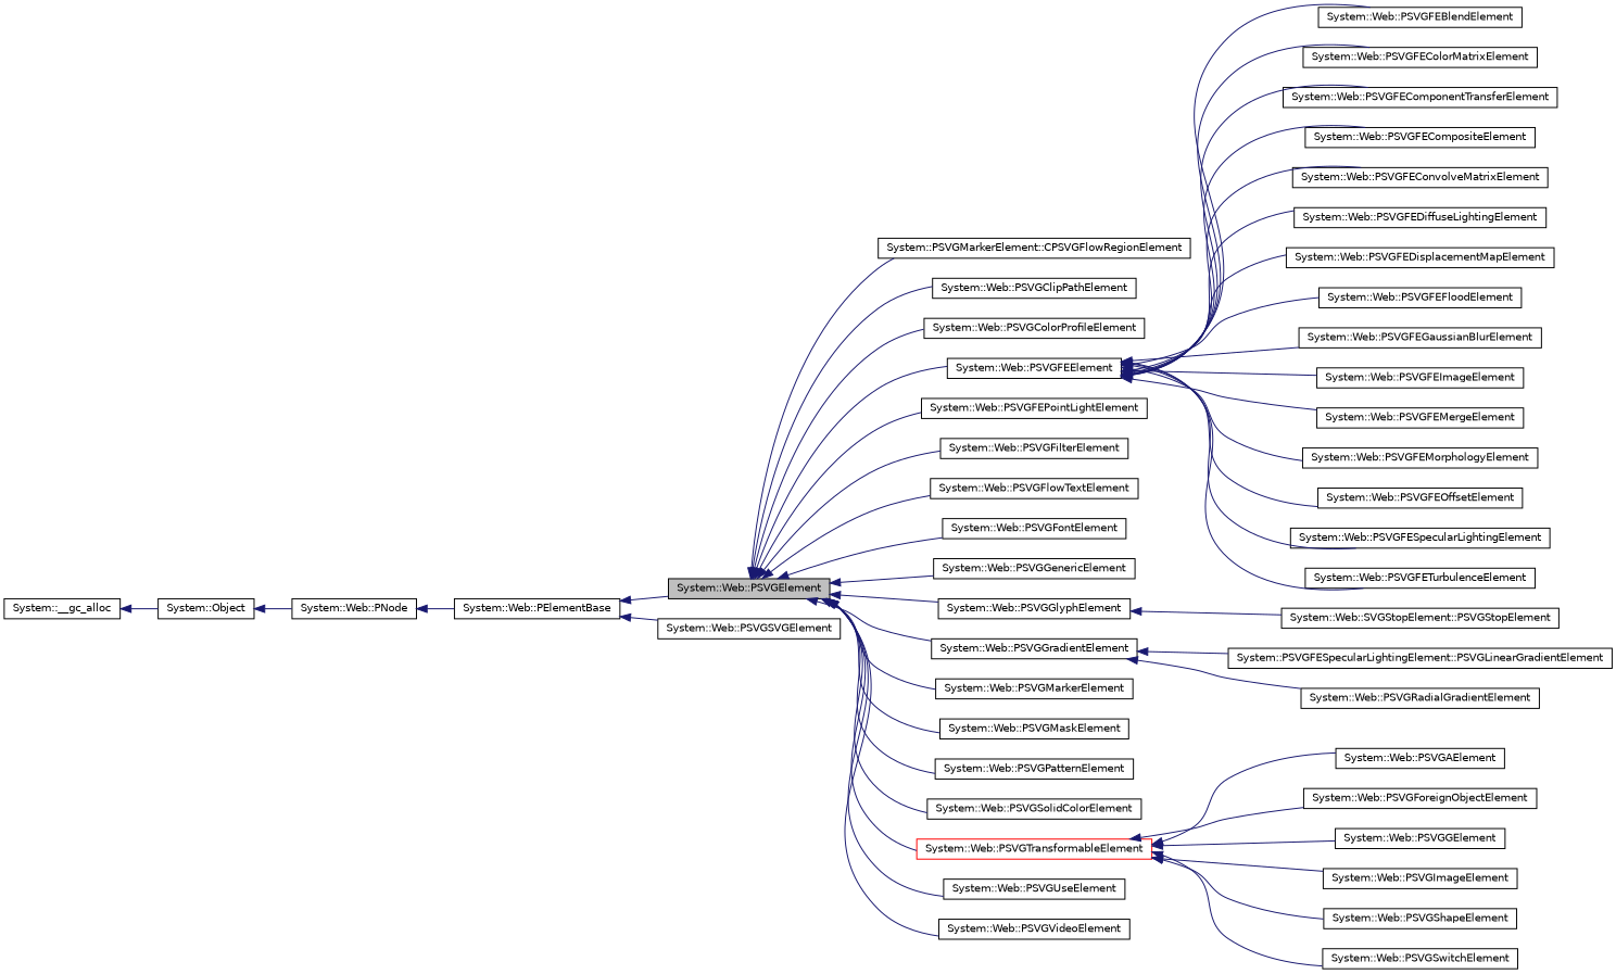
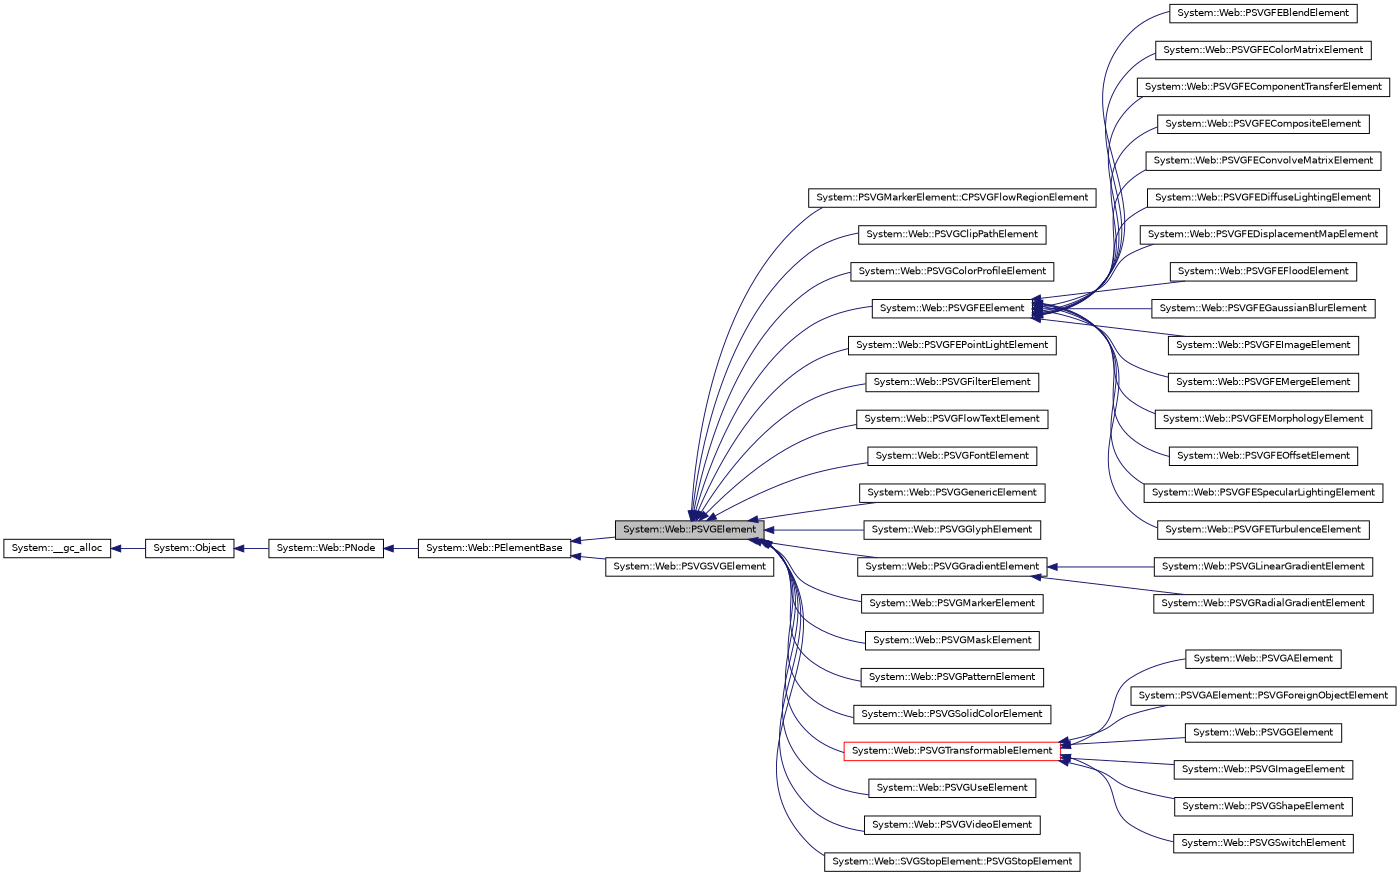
  digraph {
    rankdir=LR
    node [color=black fillcolor=white fontname=Helvetica fontsize=10 shape=record style=filled]
    edge [color=midnightblue dir=back fontname=Helvetica fontsize=10 labelfontname=Helvetica labelfontsize=10 style=solid]
    n1 [fillcolor=grey75 fontcolor=black height=0.2 label="System::Web::PSVGElement" width=0.4]
    n2 [height=0.2 label="System::PSVGMarkerElement::CPSVGFlowRegionElement" width=0.4]
    n3 [height=0.2 label="System::Web::PSVGClipPathElement" width=0.4]
    n4 [height=0.2 label="System::Web::PSVGColorProfileElement" width=0.4]
    n5 [height=0.2 label="System::Web::PSVGFEElement" width=0.4]
    n6 [height=0.2 label="System::Web::PSVGFEPointLightElement" width=0.4]
    n7 [height=0.2 label="System::Web::PSVGFilterElement" width=0.4]
    n8 [height=0.2 label="System::Web::PSVGFlowTextElement" width=0.4]
    n9 [height=0.2 label="System::Web::PSVGFontElement" width=0.4]
    n10 [height=0.2 label="System::Web::PSVGGenericElement" width=0.4]
    n11 [height=0.2 label="System::Web::PSVGGlyphElement" width=0.4]
    n12 [height=0.2 label="System::Web::PSVGGradientElement" width=0.4]
    n13 [height=0.2 label="System::Web::PSVGMarkerElement" width=0.4]
    n14 [height=0.2 label="System::Web::PSVGMaskElement" width=0.4]
    n15 [height=0.2 label="System::Web::PSVGPatternElement" width=0.4]
    n16 [height=0.2 label="System::Web::PSVGSolidColorElement" width=0.4]
    n17 [color=red height=0.2 label="System::Web::PSVGTransformableElement" width=0.4]
    n18 [height=0.2 label="System::Web::PSVGUseElement" width=0.4]
    n19 [height=0.2 label="System::Web::PSVGVideoElement" width=0.4]
    n20 [height=0.2 label="System::Web::SVGStopElement::PSVGStopElement" width=0.4]
    n21 [height=0.2 label="System::Web::PSVGFEBlendElement" width=0.4]
    n22 [height=0.2 label="System::Web::PSVGFEColorMatrixElement" width=0.4]
    n23 [height=0.2 label="System::Web::PSVGFEComponentTransferElement" width=0.4]
    n24 [height=0.2 label="System::Web::PSVGFECompositeElement" width=0.4]
    n25 [height=0.2 label="System::Web::PSVGFEConvolveMatrixElement" width=0.4]
    n26 [height=0.2 label="System::Web::PSVGFEDiffuseLightingElement" width=0.4]
    n27 [height=0.2 label="System::Web::PSVGFEDisplacementMapElement" width=0.4]
    n28 [height=0.2 label="System::Web::PSVGFEFloodElement" width=0.4]
    n29 [height=0.2 label="System::Web::PSVGFEGaussianBlurElement" width=0.4]
    n30 [height=0.2 label="System::Web::PSVGFEImageElement" width=0.4]
    n31 [height=0.2 label="System::Web::PSVGFEMergeElement" width=0.4]
    n32 [height=0.2 label="System::Web::PSVGFEMorphologyElement" width=0.4]
    n33 [height=0.2 label="System::Web::PSVGFEOffsetElement" width=0.4]
    n34 [height=0.2 label="System::Web::PSVGFESpecularLightingElement" width=0.4]
    n35 [height=0.2 label="System::Web::PSVGFETurbulenceElement" width=0.4]
-   n36 [height=0.2 label="System::PSVGFESpecularLightingElement::PSVGLinearGradientElement" width=0.4]
+   n36 [height=0.2 label="System::Web::PSVGLinearGradientElement" width=0.4]
    n37 [height=0.2 label="System::Web::PSVGRadialGradientElement" width=0.4]
    n38 [height=0.2 label="System::Web::PSVGSVGElement" width=0.4]
    n39 [height=0.2 label="System::Web::PSVGAElement" width=0.4]
-   n40 [height=0.2 label="System::Web::PSVGForeignObjectElement" width=0.4]
+   n40 [height=0.2 label="System::PSVGAElement::PSVGForeignObjectElement" width=0.4]
    n41 [height=0.2 label="System::Web::PSVGGElement" width=0.4]
    n42 [height=0.2 label="System::Web::PSVGImageElement" width=0.4]
    n43 [height=0.2 label="System::Web::PSVGShapeElement" width=0.4]
    n44 [height=0.2 label="System::Web::PSVGSwitchElement" width=0.4]
    n45 [height=0.2 label="System::Web::PElementBase" width=0.4]
    n46 [height=0.2 label="System::Web::PNode" width=0.4]
    n47 [height=0.2 label="System::Object" width=0.4]
    n48 [height=0.2 label="System::__gc_alloc" width=0.4]
    n1 -> n2
    n1 -> n3
    n1 -> n4
    n1 -> n5
    n1 -> n6
    n1 -> n7
    n1 -> n8
    n1 -> n9
    n1 -> n10
    n1 -> n11
    n1 -> n12
    n1 -> n13
    n1 -> n14
    n1 -> n15
    n1 -> n16
    n1 -> n17
    n1 -> n18
    n1 -> n19
-   n11 -> n20
+   n1 -> n20
    n5 -> n21
    n5 -> n22
    n5 -> n23
    n5 -> n24
    n5 -> n25
    n5 -> n26
    n5 -> n27
    n5 -> n28
    n5 -> n29
    n5 -> n30
    n5 -> n31
    n5 -> n32
    n5 -> n33
    n5 -> n34
    n5 -> n35
    n12 -> n36
    n12 -> n37
    n17 -> n39
    n17 -> n40
    n17 -> n41
    n17 -> n42
    n17 -> n43
    n17 -> n44
    n45 -> n1
    n45 -> n38
    n46 -> n45
    n47 -> n46
    n48 -> n47
  }
